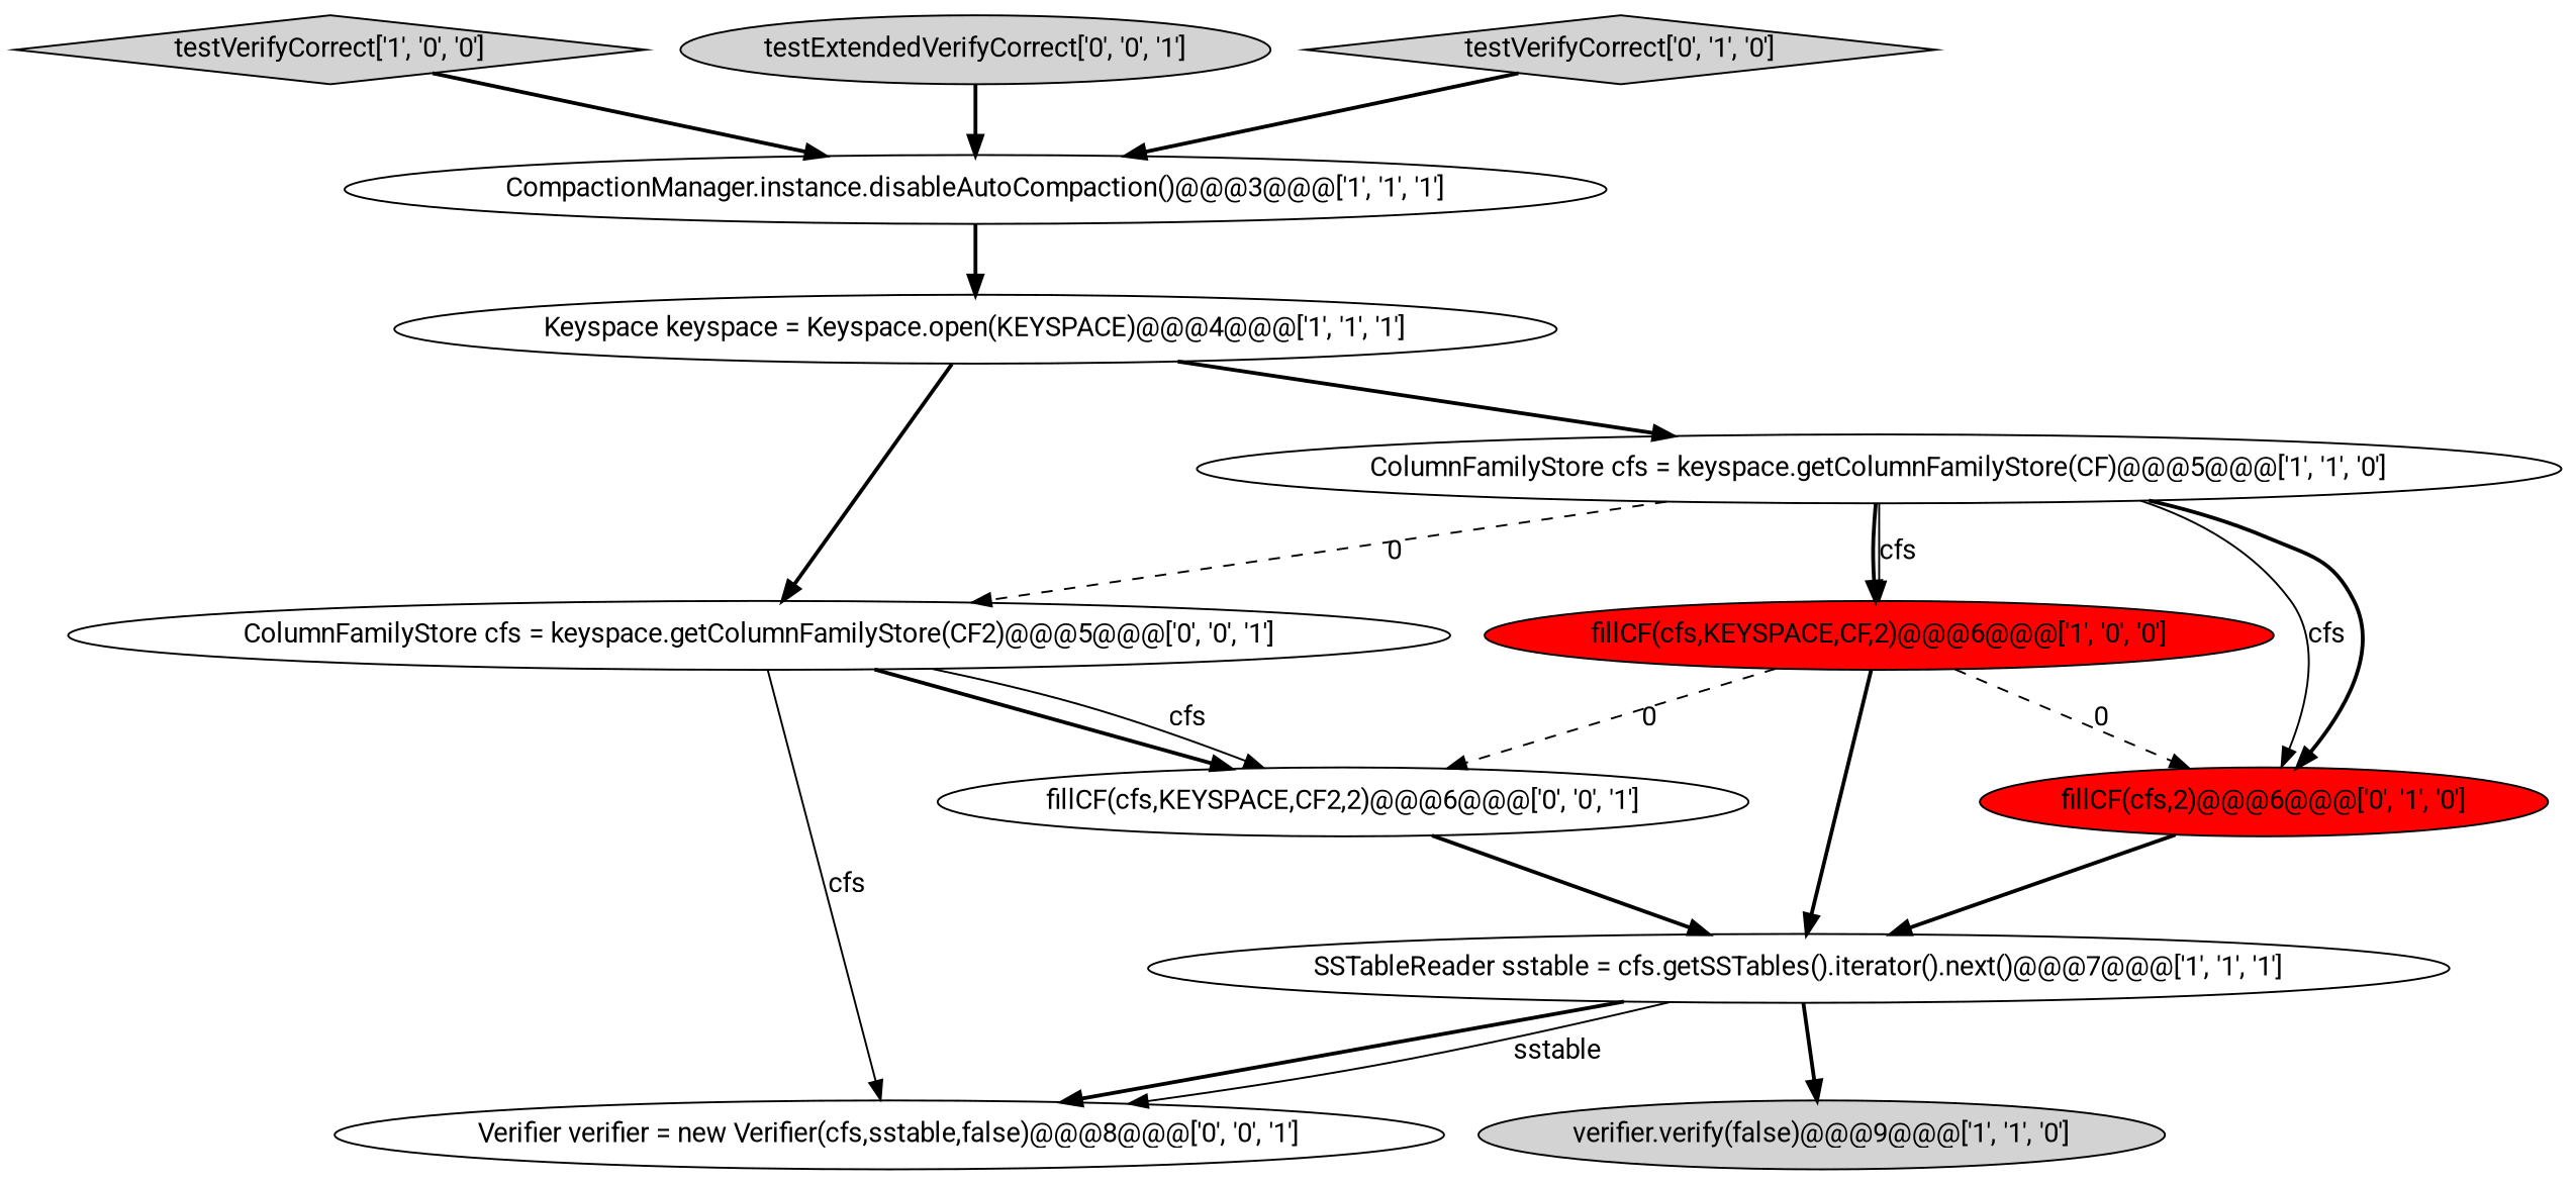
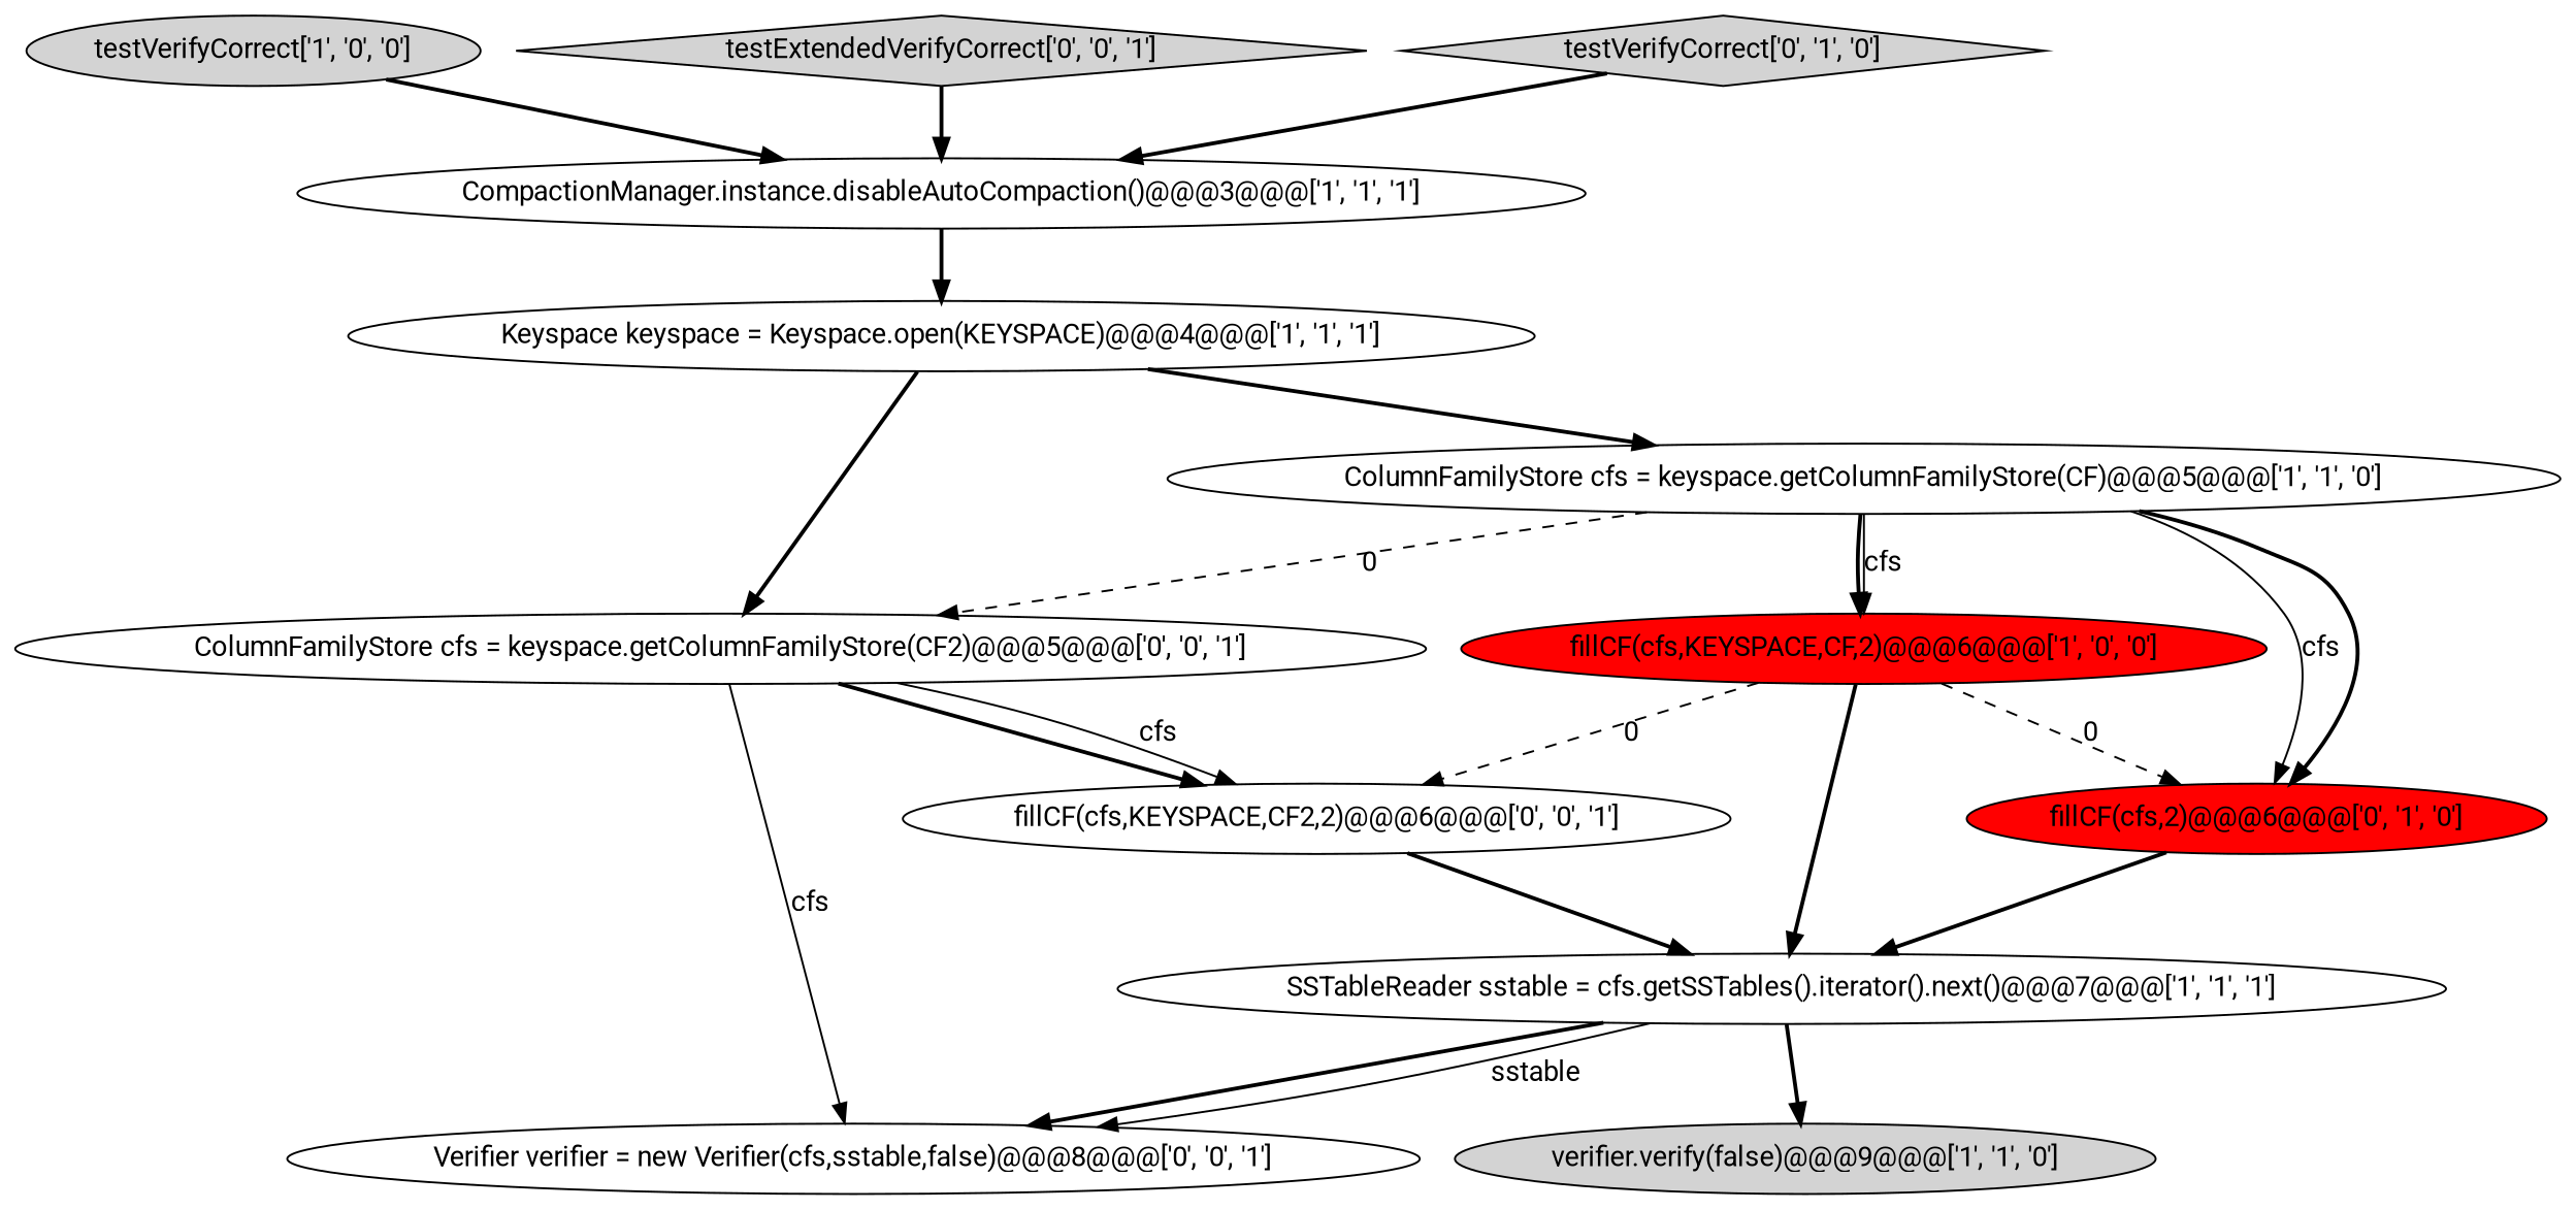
  digraph {
    fontname=Roboto
    node [fillcolor=white fontname=Roboto shape=ellipse style=filled]
    edge [fontname=Roboto style=bold]
    n1 [label="Verifier verifier = new Verifier(cfs,sstable,false)@@@8@@@['0', '0', '1']"]
    n2 [label="SSTableReader sstable = cfs.getSSTables().iterator().next()@@@7@@@['1', '1', '1']"]
    n3 [fillcolor=lightgray label="verifier.verify(false)@@@9@@@['1', '1', '0']"]
-   n4 [fillcolor=lightgray label="testVerifyCorrect['1', '0', '0']" shape=diamond]
+   n4 [fillcolor=lightgray label="testVerifyCorrect['1', '0', '0']"]
    n5 [label="CompactionManager.instance.disableAutoCompaction()@@@3@@@['1', '1', '1']"]
    n6 [label="Keyspace keyspace = Keyspace.open(KEYSPACE)@@@4@@@['1', '1', '1']"]
    n7 [label="ColumnFamilyStore cfs = keyspace.getColumnFamilyStore(CF2)@@@5@@@['0', '0', '1']"]
    n8 [label="fillCF(cfs,KEYSPACE,CF2,2)@@@6@@@['0', '0', '1']"]
    n9 [fillcolor=red label="fillCF(cfs,2)@@@6@@@['0', '1', '0']"]
    n10 [fillcolor=red label="fillCF(cfs,KEYSPACE,CF,2)@@@6@@@['1', '0', '0']"]
-   n11 [fillcolor=lightgray label="testExtendedVerifyCorrect['0', '0', '1']"]
+   n11 [fillcolor=lightgray label="testExtendedVerifyCorrect['0', '0', '1']" shape=diamond]
    n12 [label="ColumnFamilyStore cfs = keyspace.getColumnFamilyStore(CF)@@@5@@@['1', '1', '0']"]
    n13 [fillcolor=lightgray label="testVerifyCorrect['0', '1', '0']" shape=diamond]
    n2 -> n1
    n2 -> n1 [label=sstable style=solid]
    n2 -> n3
    n4 -> n5
    n5 -> n6
    n6 -> n7
    n6 -> n12
    n7 -> n1 [label=cfs style=solid]
    n7 -> n8
    n7 -> n8 [label=cfs style=solid]
    n8 -> n2
    n9 -> n2
    n10 -> n2
    n10 -> n8 [label=0 style=dashed]
    n10 -> n9 [label=0 style=dashed]
    n11 -> n5
    n12 -> n7 [label=0 style=dashed]
    n12 -> n9 [label=cfs style=solid]
    n12 -> n9
    n12 -> n10
    n12 -> n10 [label=cfs style=solid]
    n13 -> n5
  }
